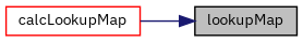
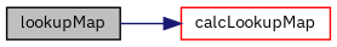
  digraph {
    rankdir=LR
    fontname="IBM Plex Sans"
    node [fontname="IBM Plex Sans" fontsize=10 shape=record]
    n1 [color=black fillcolor=grey75 fontcolor=black height=0.2 label=lookupMap style=filled width=0.4]
    n2 [color=red height=0.2 label=calcLookupMap width=0.4]
-   n2 -> n1 [color=midnightblue fontname="IBM Plex Sans" fontsize=10 labelfontname=Helvetica labelfontsize=10 style=solid]
+   n1 -> n2 [color=midnightblue fontname="IBM Plex Sans" fontsize=10 labelfontname=Helvetica labelfontsize=10 style=solid]
  }
